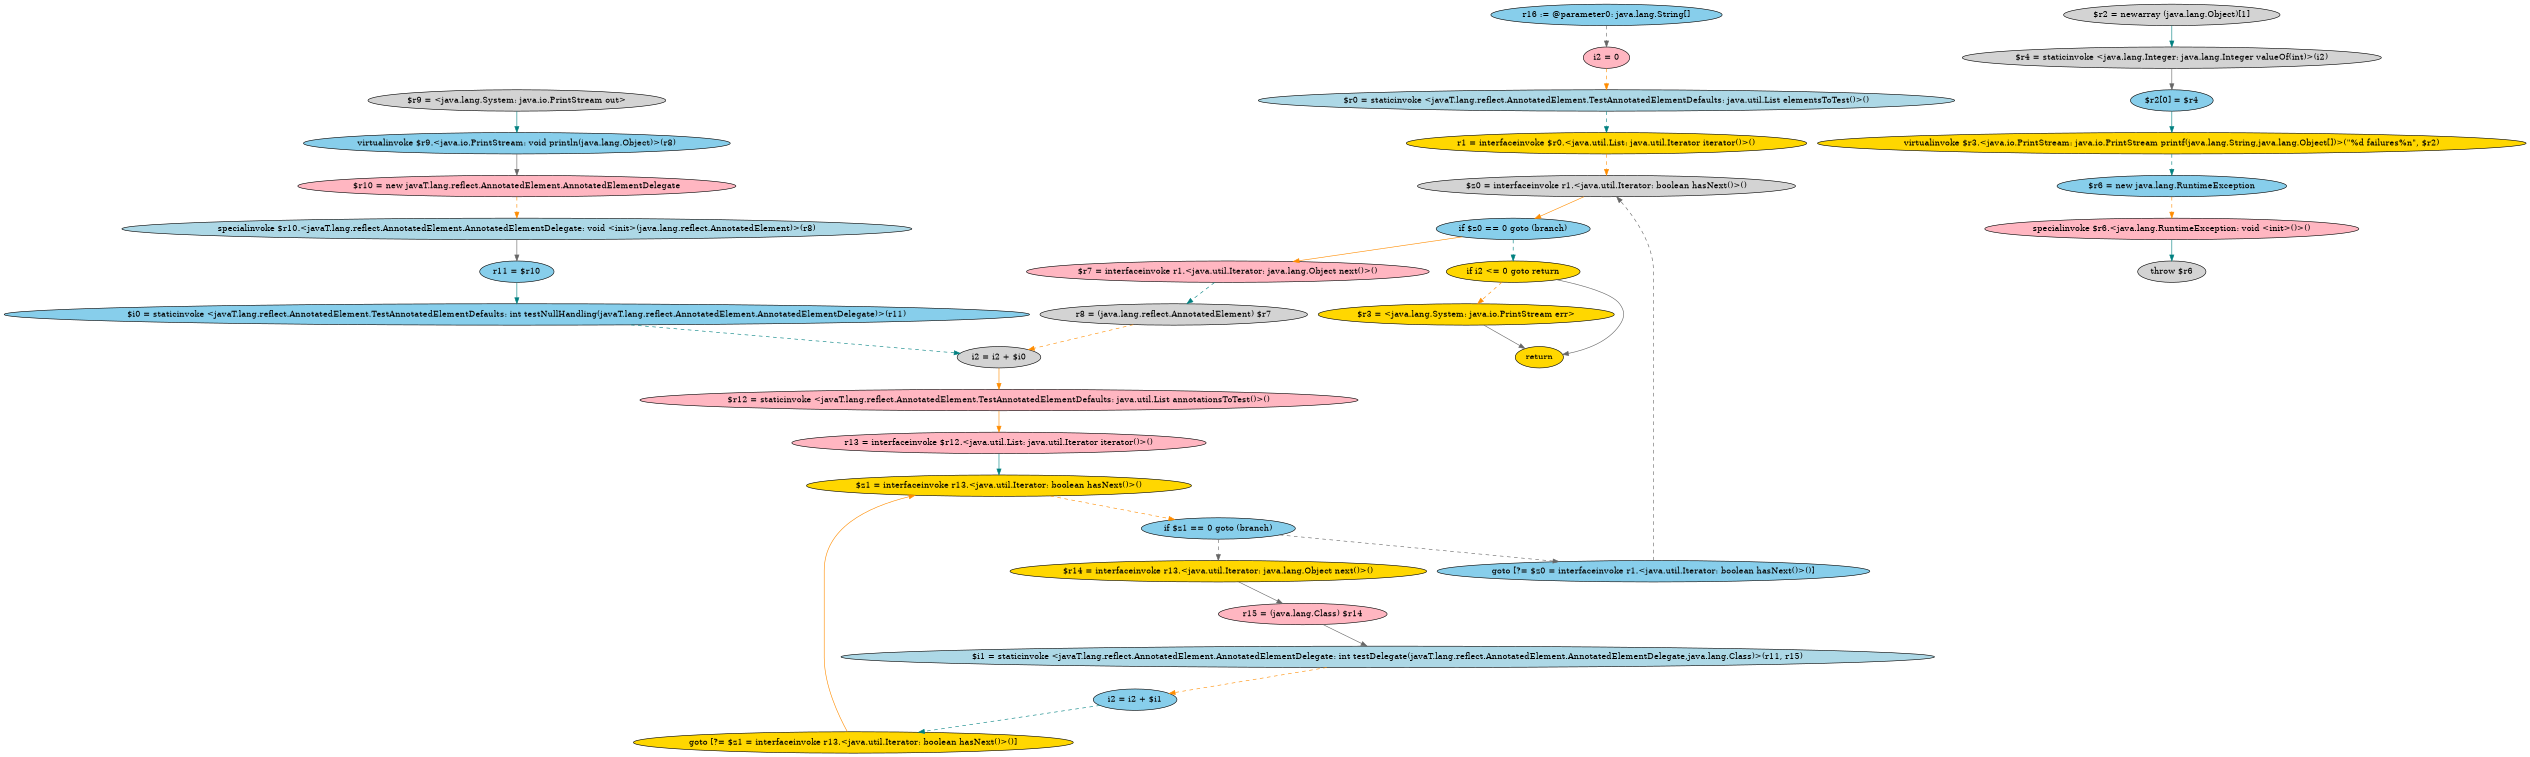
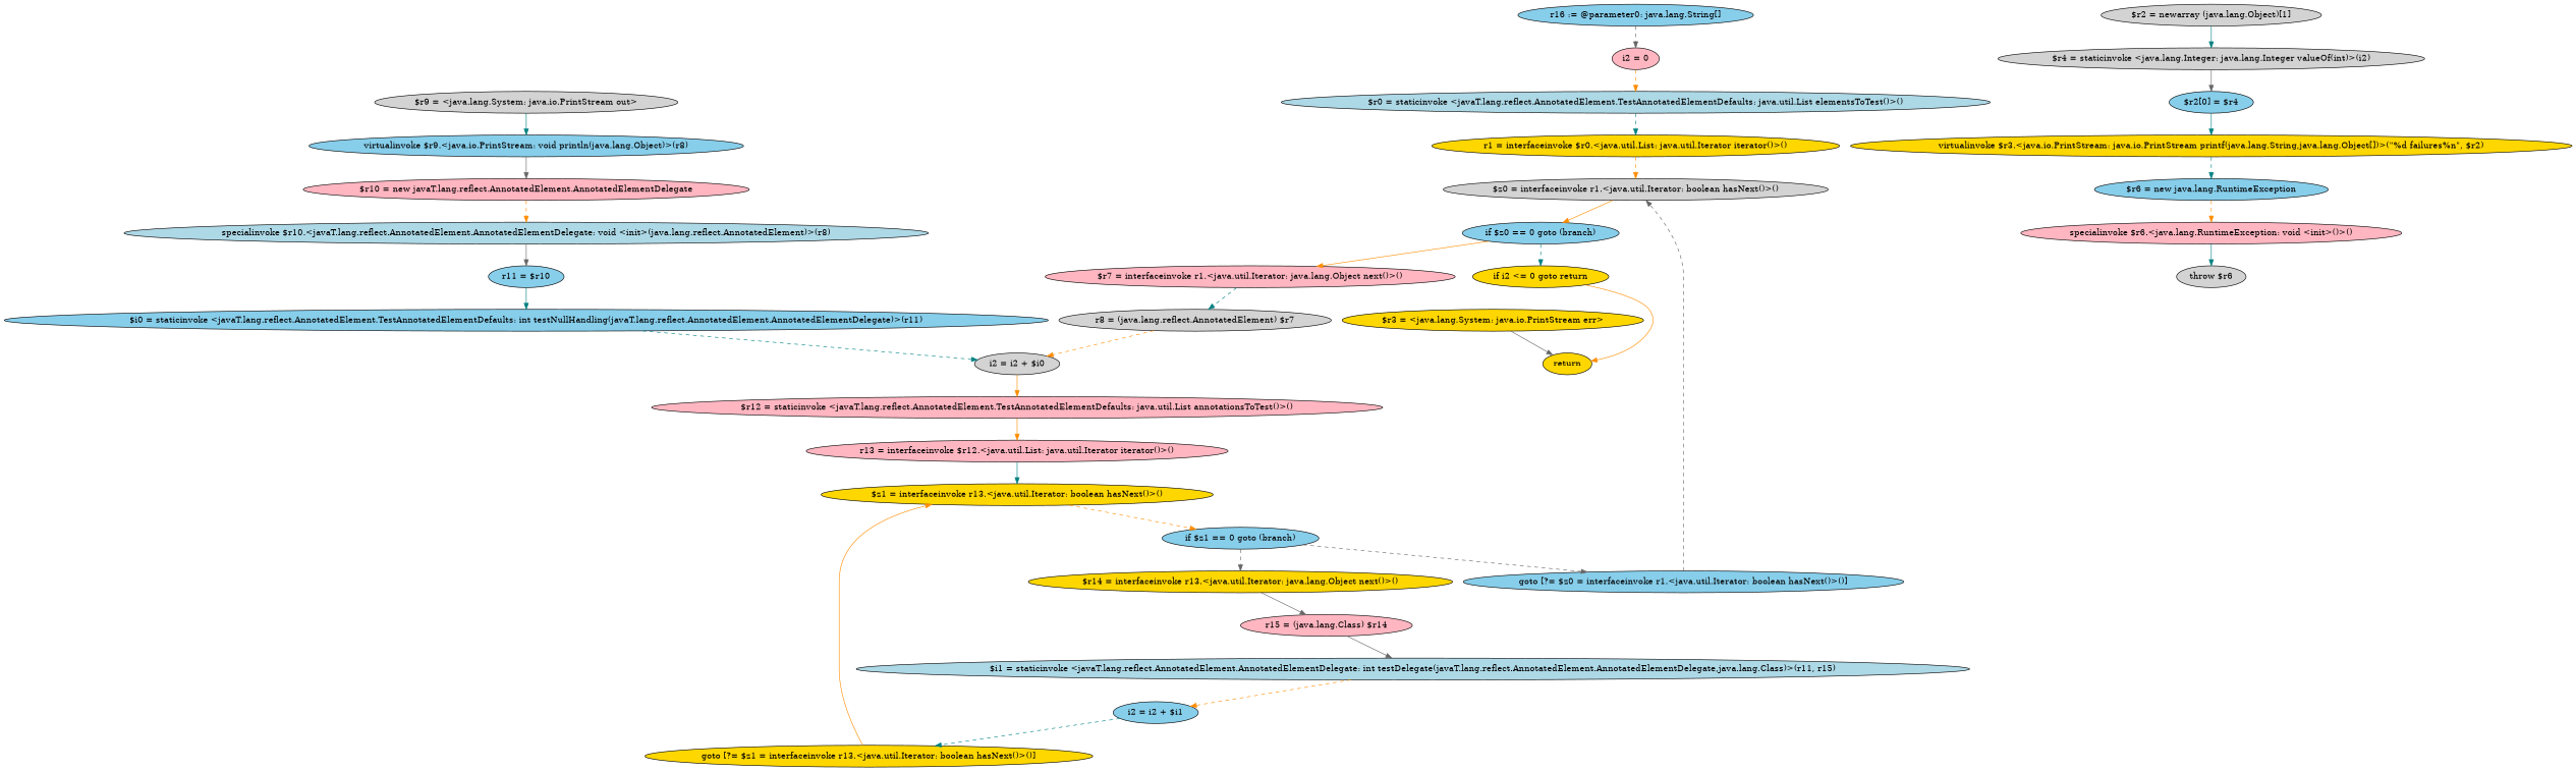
  digraph {
    node [fillcolor=skyblue style=filled]
    edge [color=darkorange style=dashed]
    "i2 = 0" [fillcolor=lightpink]
    "r16 := @parameter0: java.lang.String[]"
    "$r0 = staticinvoke <javaT.lang.reflect.AnnotatedElement.TestAnnotatedElementDefaults: java.util.List elementsToTest()>()" [fillcolor=lightblue]
    "r1 = interfaceinvoke $r0.<java.util.List: java.util.Iterator iterator()>()" [fillcolor=gold]
    "$z0 = interfaceinvoke r1.<java.util.Iterator: boolean hasNext()>()" [fillcolor=lightgrey]
    "if $z0 == 0 goto (branch)"
    "$r7 = interfaceinvoke r1.<java.util.Iterator: java.lang.Object next()>()" [fillcolor=lightpink]
    "if i2 <= 0 goto return" [fillcolor=gold]
    "r8 = (java.lang.reflect.AnnotatedElement) $r7" [fillcolor=lightgrey]
    "$r3 = <java.lang.System: java.io.PrintStream err>" [fillcolor=gold]
    return [fillcolor=gold]
    "i2 = i2 + $i0" [fillcolor=lightgrey]
    "$r9 = <java.lang.System: java.io.PrintStream out>" [fillcolor=lightgrey]
    "virtualinvoke $r9.<java.io.PrintStream: void println(java.lang.Object)>(r8)"
    "$r10 = new javaT.lang.reflect.AnnotatedElement.AnnotatedElementDelegate" [fillcolor=lightpink]
    "specialinvoke $r10.<javaT.lang.reflect.AnnotatedElement.AnnotatedElementDelegate: void <init>(java.lang.reflect.AnnotatedElement)>(r8)" [fillcolor=lightblue]
    "r11 = $r10"
    "$i0 = staticinvoke <javaT.lang.reflect.AnnotatedElement.TestAnnotatedElementDefaults: int testNullHandling(javaT.lang.reflect.AnnotatedElement.AnnotatedElementDelegate)>(r11)"
    "$r12 = staticinvoke <javaT.lang.reflect.AnnotatedElement.TestAnnotatedElementDefaults: java.util.List annotationsToTest()>()" [fillcolor=lightpink]
    "r13 = interfaceinvoke $r12.<java.util.List: java.util.Iterator iterator()>()" [fillcolor=lightpink]
    "$z1 = interfaceinvoke r13.<java.util.Iterator: boolean hasNext()>()" [fillcolor=gold]
    "if $z1 == 0 goto (branch)"
    "$r14 = interfaceinvoke r13.<java.util.Iterator: java.lang.Object next()>()" [fillcolor=gold]
    "goto [?= $z0 = interfaceinvoke r1.<java.util.Iterator: boolean hasNext()>()]"
    "r15 = (java.lang.Class) $r14" [fillcolor=lightpink]
    "$i1 = staticinvoke <javaT.lang.reflect.AnnotatedElement.AnnotatedElementDelegate: int testDelegate(javaT.lang.reflect.AnnotatedElement.AnnotatedElementDelegate,java.lang.Class)>(r11, r15)" [fillcolor=lightblue]
    "i2 = i2 + $i1"
    "goto [?= $z1 = interfaceinvoke r13.<java.util.Iterator: boolean hasNext()>()]" [fillcolor=gold]
    "$r2 = newarray (java.lang.Object)[1]" [fillcolor=lightgrey]
    "$r4 = staticinvoke <java.lang.Integer: java.lang.Integer valueOf(int)>(i2)" [fillcolor=lightgrey]
    "$r2[0] = $r4"
    "virtualinvoke $r3.<java.io.PrintStream: java.io.PrintStream printf(java.lang.String,java.lang.Object[])>(\"%d failures%n\", $r2)" [fillcolor=gold]
    "$r6 = new java.lang.RuntimeException"
    "specialinvoke $r6.<java.lang.RuntimeException: void <init>()>()" [fillcolor=lightpink]
    "throw $r6" [fillcolor=lightgrey]
    "i2 = 0" -> "$r0 = staticinvoke <javaT.lang.reflect.AnnotatedElement.TestAnnotatedElementDefaults: java.util.List elementsToTest()>()"
    "r16 := @parameter0: java.lang.String[]" -> "i2 = 0" [color=gray40]
    "$r0 = staticinvoke <javaT.lang.reflect.AnnotatedElement.TestAnnotatedElementDefaults: java.util.List elementsToTest()>()" -> "r1 = interfaceinvoke $r0.<java.util.List: java.util.Iterator iterator()>()" [color=teal]
    "r1 = interfaceinvoke $r0.<java.util.List: java.util.Iterator iterator()>()" -> "$z0 = interfaceinvoke r1.<java.util.Iterator: boolean hasNext()>()"
    "$z0 = interfaceinvoke r1.<java.util.Iterator: boolean hasNext()>()" -> "if $z0 == 0 goto (branch)" [style=solid]
    "if $z0 == 0 goto (branch)" -> "$r7 = interfaceinvoke r1.<java.util.Iterator: java.lang.Object next()>()" [style=solid]
    "if $z0 == 0 goto (branch)" -> "if i2 <= 0 goto return" [color=teal]
    "$r7 = interfaceinvoke r1.<java.util.Iterator: java.lang.Object next()>()" -> "r8 = (java.lang.reflect.AnnotatedElement) $r7" [color=teal]
-   "if i2 <= 0 goto return" -> "$r3 = <java.lang.System: java.io.PrintStream err>"
-   "if i2 <= 0 goto return" -> return [color=gray40 style=solid]
+   "if i2 <= 0 goto return" -> return [style=solid]
    "r8 = (java.lang.reflect.AnnotatedElement) $r7" -> "i2 = i2 + $i0"
    "$r3 = <java.lang.System: java.io.PrintStream err>" -> return [color=gray40 style=solid]
    "i2 = i2 + $i0" -> "$r12 = staticinvoke <javaT.lang.reflect.AnnotatedElement.TestAnnotatedElementDefaults: java.util.List annotationsToTest()>()" [style=solid]
    "$r9 = <java.lang.System: java.io.PrintStream out>" -> "virtualinvoke $r9.<java.io.PrintStream: void println(java.lang.Object)>(r8)" [color=teal style=solid]
    "virtualinvoke $r9.<java.io.PrintStream: void println(java.lang.Object)>(r8)" -> "$r10 = new javaT.lang.reflect.AnnotatedElement.AnnotatedElementDelegate" [color=gray40 style=solid]
    "$r10 = new javaT.lang.reflect.AnnotatedElement.AnnotatedElementDelegate" -> "specialinvoke $r10.<javaT.lang.reflect.AnnotatedElement.AnnotatedElementDelegate: void <init>(java.lang.reflect.AnnotatedElement)>(r8)"
    "specialinvoke $r10.<javaT.lang.reflect.AnnotatedElement.AnnotatedElementDelegate: void <init>(java.lang.reflect.AnnotatedElement)>(r8)" -> "r11 = $r10" [color=gray40 style=solid]
    "r11 = $r10" -> "$i0 = staticinvoke <javaT.lang.reflect.AnnotatedElement.TestAnnotatedElementDefaults: int testNullHandling(javaT.lang.reflect.AnnotatedElement.AnnotatedElementDelegate)>(r11)" [color=teal style=solid]
    "$i0 = staticinvoke <javaT.lang.reflect.AnnotatedElement.TestAnnotatedElementDefaults: int testNullHandling(javaT.lang.reflect.AnnotatedElement.AnnotatedElementDelegate)>(r11)" -> "i2 = i2 + $i0" [color=teal]
    "$r12 = staticinvoke <javaT.lang.reflect.AnnotatedElement.TestAnnotatedElementDefaults: java.util.List annotationsToTest()>()" -> "r13 = interfaceinvoke $r12.<java.util.List: java.util.Iterator iterator()>()" [style=solid]
    "r13 = interfaceinvoke $r12.<java.util.List: java.util.Iterator iterator()>()" -> "$z1 = interfaceinvoke r13.<java.util.Iterator: boolean hasNext()>()" [color=teal style=solid]
    "$z1 = interfaceinvoke r13.<java.util.Iterator: boolean hasNext()>()" -> "if $z1 == 0 goto (branch)"
    "if $z1 == 0 goto (branch)" -> "$r14 = interfaceinvoke r13.<java.util.Iterator: java.lang.Object next()>()" [color=gray40]
    "if $z1 == 0 goto (branch)" -> "goto [?= $z0 = interfaceinvoke r1.<java.util.Iterator: boolean hasNext()>()]" [color=gray40]
    "$r14 = interfaceinvoke r13.<java.util.Iterator: java.lang.Object next()>()" -> "r15 = (java.lang.Class) $r14" [color=gray40 style=solid]
    "goto [?= $z0 = interfaceinvoke r1.<java.util.Iterator: boolean hasNext()>()]" -> "$z0 = interfaceinvoke r1.<java.util.Iterator: boolean hasNext()>()" [color=gray40]
    "r15 = (java.lang.Class) $r14" -> "$i1 = staticinvoke <javaT.lang.reflect.AnnotatedElement.AnnotatedElementDelegate: int testDelegate(javaT.lang.reflect.AnnotatedElement.AnnotatedElementDelegate,java.lang.Class)>(r11, r15)" [color=gray40 style=solid]
    "$i1 = staticinvoke <javaT.lang.reflect.AnnotatedElement.AnnotatedElementDelegate: int testDelegate(javaT.lang.reflect.AnnotatedElement.AnnotatedElementDelegate,java.lang.Class)>(r11, r15)" -> "i2 = i2 + $i1"
    "i2 = i2 + $i1" -> "goto [?= $z1 = interfaceinvoke r13.<java.util.Iterator: boolean hasNext()>()]" [color=teal]
    "goto [?= $z1 = interfaceinvoke r13.<java.util.Iterator: boolean hasNext()>()]" -> "$z1 = interfaceinvoke r13.<java.util.Iterator: boolean hasNext()>()" [style=solid]
    "$r2 = newarray (java.lang.Object)[1]" -> "$r4 = staticinvoke <java.lang.Integer: java.lang.Integer valueOf(int)>(i2)" [color=teal style=solid]
    "$r4 = staticinvoke <java.lang.Integer: java.lang.Integer valueOf(int)>(i2)" -> "$r2[0] = $r4" [color=gray40 style=solid]
    "$r2[0] = $r4" -> "virtualinvoke $r3.<java.io.PrintStream: java.io.PrintStream printf(java.lang.String,java.lang.Object[])>(\"%d failures%n\", $r2)" [color=teal style=solid]
    "virtualinvoke $r3.<java.io.PrintStream: java.io.PrintStream printf(java.lang.String,java.lang.Object[])>(\"%d failures%n\", $r2)" -> "$r6 = new java.lang.RuntimeException" [color=teal]
    "$r6 = new java.lang.RuntimeException" -> "specialinvoke $r6.<java.lang.RuntimeException: void <init>()>()"
    "specialinvoke $r6.<java.lang.RuntimeException: void <init>()>()" -> "throw $r6" [color=teal style=solid]
  }
